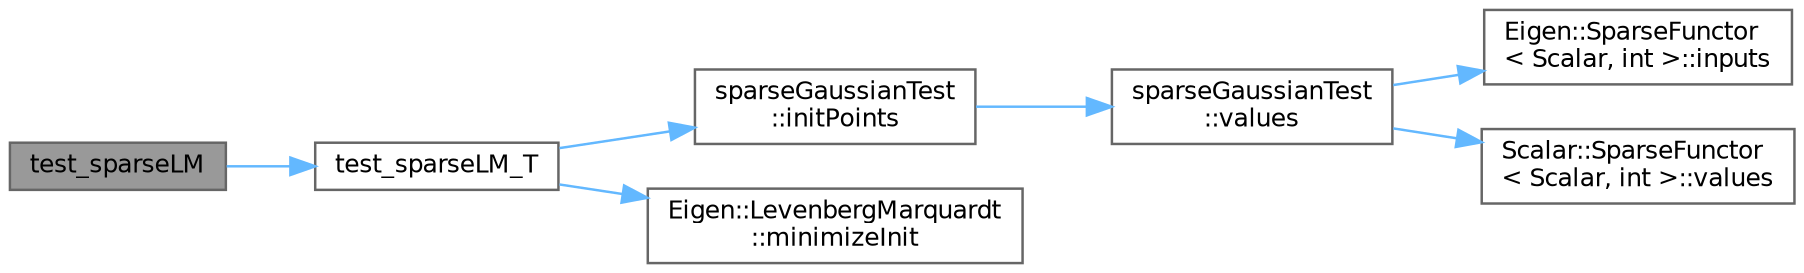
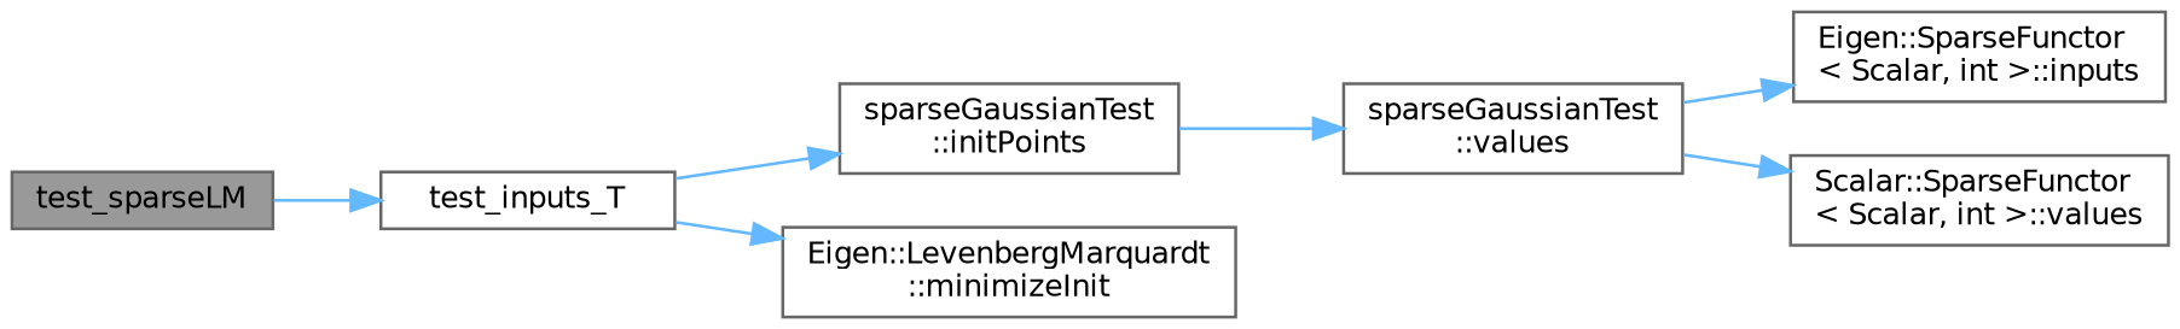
  digraph {
    rankdir=LR
    node [color=grey40 fillcolor=white fontname=Helvetica fontsize=10 shape=box style=filled]
    edge [color=steelblue1 fontname=Helvetica fontsize=10 labelfontname=Helvetica labelfontsize=10 style=solid]
    n1 [color=gray40 fillcolor=grey60 fontcolor=black height=0.2 label=test_sparseLM width=0.4]
-   n2 [height=0.2 label=test_sparseLM_T width=0.4]
+   n2 [height=0.2 label=test_inputs_T width=0.4]
    n3 [height=0.2 label="sparseGaussianTest\l::initPoints" width=0.4]
    n4 [height=0.2 label="Eigen::LevenbergMarquardt\l::minimizeInit" width=0.4]
    n5 [height=0.2 label="sparseGaussianTest\l::values" width=0.4]
    n6 [height=0.2 label="Eigen::SparseFunctor\l\< Scalar, int \>::inputs" width=0.4]
    n7 [height=0.2 label="Scalar::SparseFunctor\l\< Scalar, int \>::values" width=0.4]
    n1 -> n2
    n2 -> n3
    n2 -> n4
    n3 -> n5
    n5 -> n6
    n5 -> n7
  }
